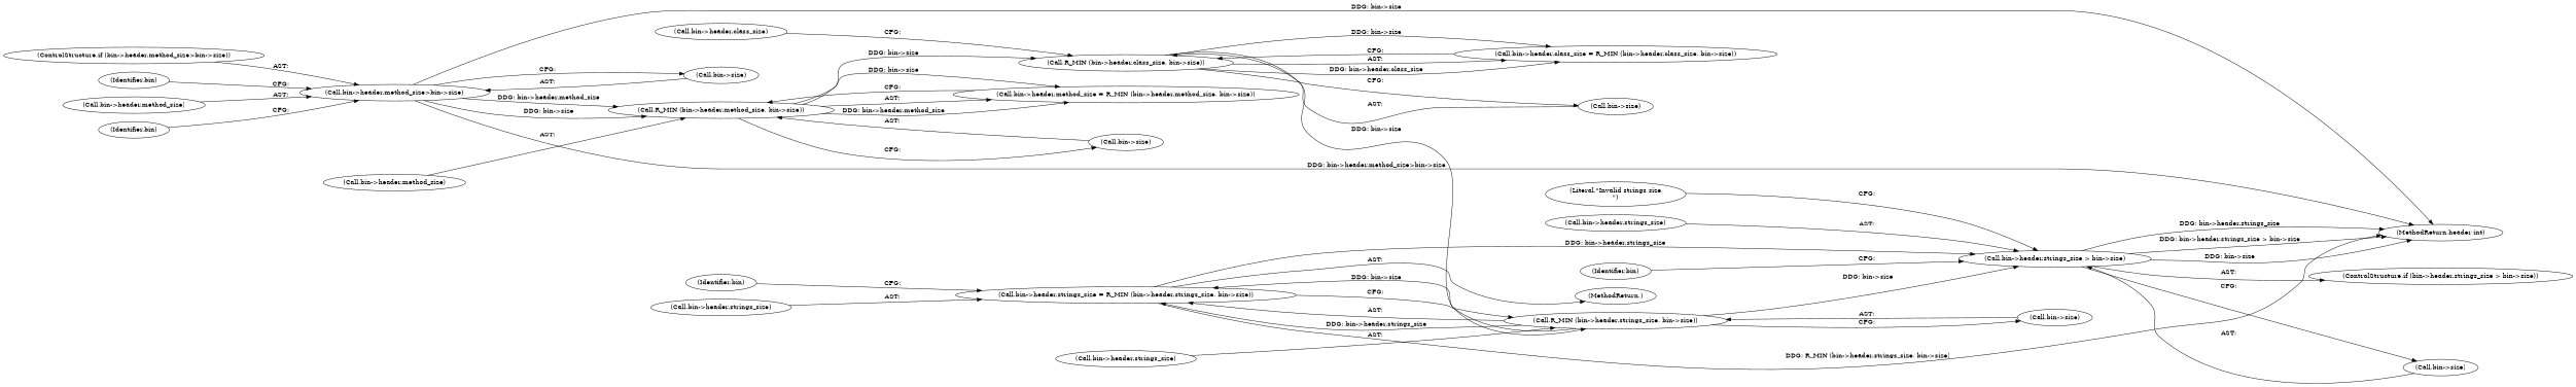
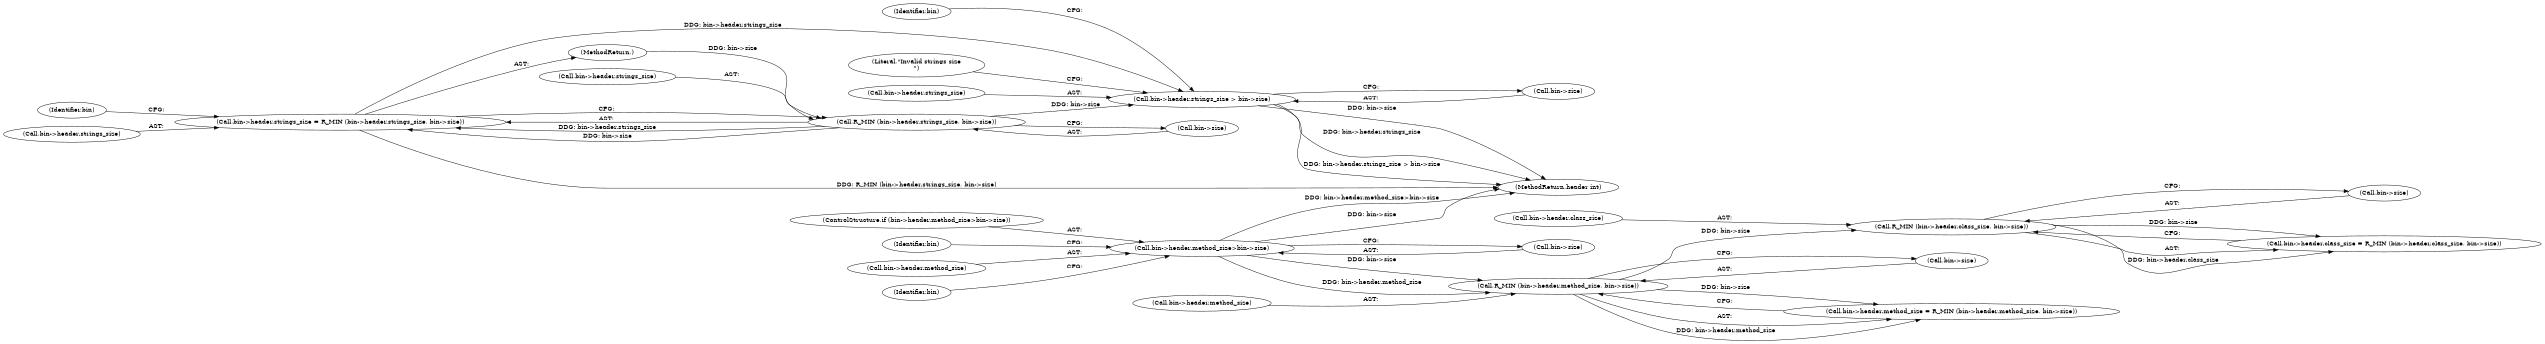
  digraph {
    rankdir=LR
    n1 [label="(Call,bin->header.strings_size > bin->size)"]
    n2 [label="(Call,bin->size)"]
-   n3 [label="(ControlStructure,if (bin->header.strings_size > bin->size))"]
    n4 [label="(MethodReturn,header int)"]
    n5 [label="(Call,bin->header.strings_size = R_MIN (bin->header.strings_size, bin->size))"]
    n6 [label="(Call,R_MIN (bin->header.strings_size, bin->size))"]
    n7 [label="(MethodReturn,)"]
    n8 [label="(Call,bin->size)"]
    n9 [label="(Call,R_MIN (bin->header.class_size, bin->size))"]
    n10 [label="(Call,bin->size)"]
    n11 [label="(Call,bin->header.class_size = R_MIN (bin->header.class_size, bin->size))"]
    n12 [label="(Call,R_MIN (bin->header.method_size, bin->size))"]
    n13 [label="(Call,bin->size)"]
    n14 [label="(Call,bin->header.method_size = R_MIN (bin->header.method_size, bin->size))"]
    n15 [label="(Call,bin->header.method_size>bin->size)"]
    n16 [label="(Call,bin->size)"]
    n17 [label="(ControlStructure,if (bin->header.method_size>bin->size))"]
    n18 [label="(Literal,\"Invalid strings size\n\")"]
    n19 [label="(Identifier,bin)"]
    n20 [label="(Call,bin->header.class_size)"]
    n21 [label="(Call,bin->header.method_size)"]
    n22 [label="(Identifier,bin)"]
    n23 [label="(Call,bin->header.strings_size)"]
    n24 [label="(Identifier,bin)"]
    n25 [label="(Call,bin->header.method_size)"]
    n26 [label="(Call,bin->header.strings_size)"]
    n27 [label="(Identifier,bin)"]
    n28 [label="(Call,bin->header.strings_size)"]
    n1 -> n2 [label="CFG: "]
-   n1 -> n3 [label="AST: "]
    n1 -> n4 [label="DDG: bin->header.strings_size"]
    n1 -> n4 [label="DDG: bin->header.strings_size > bin->size"]
    n1 -> n4 [label="DDG: bin->size"]
    n2 -> n1 [label="AST: "]
    n5 -> n1 [label="DDG: bin->header.strings_size"]
    n5 -> n4 [label="DDG: R_MIN (bin->header.strings_size, bin->size)"]
    n5 -> n6 [label="CFG: "]
    n5 -> n7 [label="AST: "]
    n6 -> n1 [label="DDG: bin->size"]
    n6 -> n5 [label="AST: "]
    n6 -> n5 [label="DDG: bin->header.strings_size"]
    n6 -> n5 [label="DDG: bin->size"]
    n6 -> n8 [label="CFG: "]
    n8 -> n6 [label="AST: "]
-   n9 -> n6 [label="DDG: bin->size"]
+   n7 -> n6 [label="DDG: bin->size"]
    n9 -> n10 [label="CFG: "]
    n9 -> n11 [label="AST: "]
    n9 -> n11 [label="DDG: bin->header.class_size"]
    n9 -> n11 [label="DDG: bin->size"]
    n10 -> n9 [label="AST: "]
    n11 -> n9 [label="CFG: "]
    n12 -> n9 [label="DDG: bin->size"]
    n12 -> n13 [label="CFG: "]
    n12 -> n14 [label="AST: "]
    n12 -> n14 [label="DDG: bin->header.method_size"]
    n12 -> n14 [label="DDG: bin->size"]
    n13 -> n12 [label="AST: "]
    n14 -> n12 [label="CFG: "]
    n15 -> n4 [label="DDG: bin->size"]
    n15 -> n4 [label="DDG: bin->header.method_size>bin->size"]
    n15 -> n12 [label="DDG: bin->header.method_size"]
    n15 -> n12 [label="DDG: bin->size"]
    n15 -> n16 [label="CFG: "]
    n16 -> n15 [label="AST: "]
    n17 -> n15 [label="AST: "]
    n18 -> n1 [label="CFG: "]
    n19 -> n15 [label="CFG: "]
-   n20 -> n9 [label="CFG: "]
+   n20 -> n9 [label="AST: "]
    n21 -> n15 [label="AST: "]
    n22 -> n5 [label="CFG: "]
    n23 -> n1 [label="AST: "]
    n24 -> n1 [label="CFG: "]
    n25 -> n12 [label="AST: "]
    n26 -> n6 [label="AST: "]
    n27 -> n15 [label="CFG: "]
    n28 -> n5 [label="AST: "]
  }
